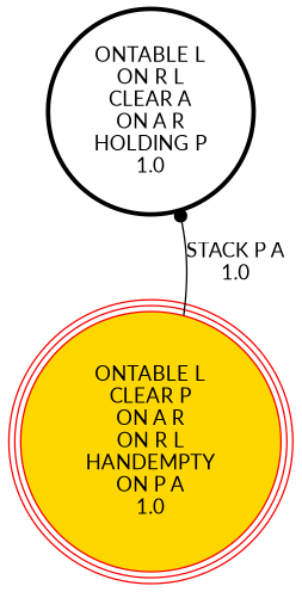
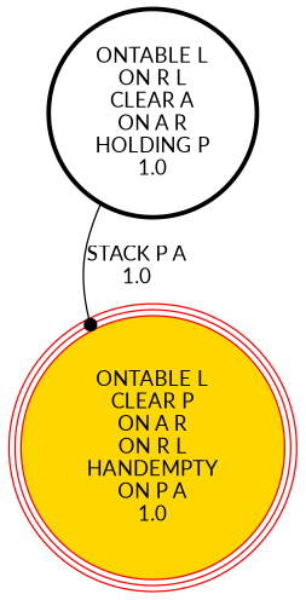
  digraph {
    fontname=Lato
    node [shape=circle fontname=Lato]
    "ONTABLE L\nON R L\nCLEAR A\nON A R\nHOLDING P\n1.0\n" [penwidth=3]
    "ONTABLE L\nCLEAR P\nON A R\nON R L\nHANDEMPTY\nON P A\n1.0\n" [color=red fillcolor=gold peripheries=3 style=filled]
-   "ONTABLE L\nCLEAR P\nON A R\nON R L\nHANDEMPTY\nON P A\n1.0\n" -> "ONTABLE L\nON R L\nCLEAR A\nON A R\nHOLDING P\n1.0\n" [label="STACK P A\n1.0\n" style=solid arrowhead=dot fontname=Lato]
+   "ONTABLE L\nON R L\nCLEAR A\nON A R\nHOLDING P\n1.0\n" -> "ONTABLE L\nCLEAR P\nON A R\nON R L\nHANDEMPTY\nON P A\n1.0\n" [label="STACK P A\n1.0\n" style=solid arrowhead=dot fontname=Lato]
  }
